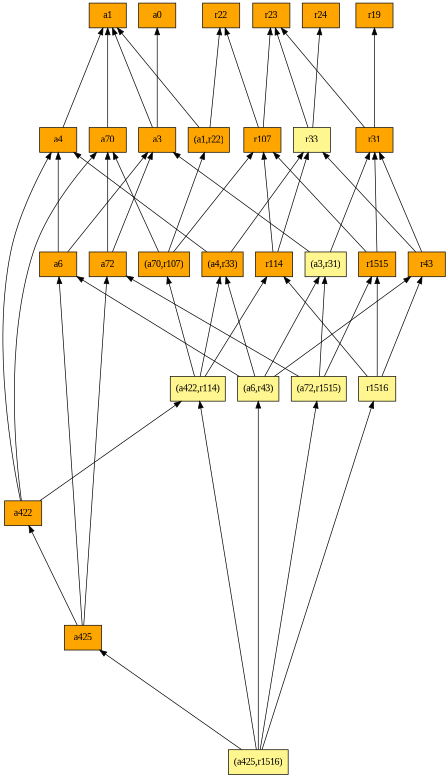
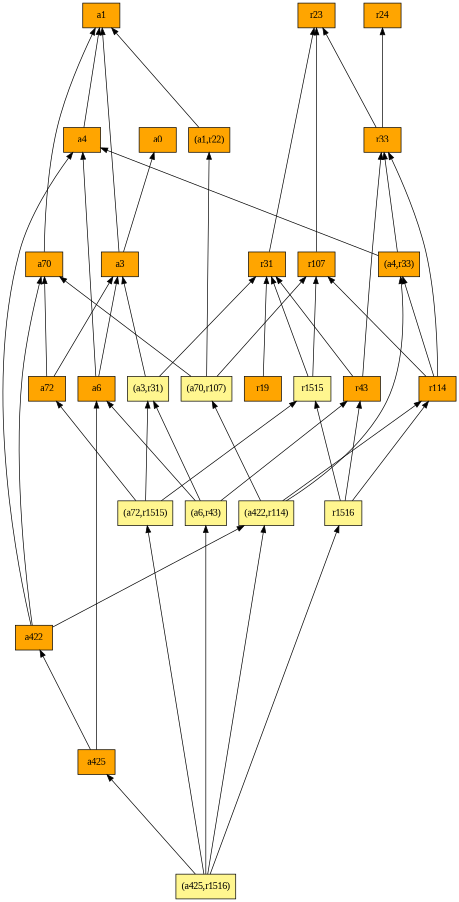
  digraph {
    fontname="Liberation Serif"
    rankdir=BT
    ranksep=2.0
    node [fillcolor=orange fontname="Liberation Serif" shape=record style=filled]
    edge [fontname="Liberation Serif"]
    n1 [label="{(a4,r33)}"]
    n2 [label="{a4}"]
-   n3 [fillcolor=khaki1 label="{r33}"]
+   n3 [label="{r33}"]
    n4 [label="{a1}"]
    n5 [label="{r23}"]
    n6 [label="{r24}"]
-   n7 [label="{r22}"]
    n8 [label="{a3}"]
    n9 [label="{a0}"]
    n10 [label="{r107}"]
-   n11 [label="{r1515}"]
+   n11 [fillcolor=khaki1 label="{r1515}"]
    n12 [label="{r31}"]
    n13 [label="{r19}"]
    n14 [label="{r114}"]
    n15 [label="{(a1,r22)}"]
    n16 [fillcolor=khaki1 label="{(a425,r1516)}"]
    n17 [label="{a425}"]
    n18 [fillcolor=khaki1 label="{(a72,r1515)}"]
    n19 [fillcolor=khaki1 label="{(a6,r43)}"]
    n20 [fillcolor=khaki1 label="{(a422,r114)}"]
    n21 [fillcolor=khaki1 label="{r1516}"]
    n22 [label="{a72}"]
    n23 [label="{a6}"]
    n24 [label="{a422}"]
    n25 [fillcolor=khaki1 label="{(a3,r31)}"]
    n26 [label="{r43}"]
-   n27 [label="{(a70,r107)}"]
+   n27 [fillcolor=khaki1 label="{(a70,r107)}"]
    n28 [label="{a70}"]
    n1 -> n2
    n1 -> n3
    n2 -> n4
    n3 -> n5
    n3 -> n6
    n8 -> n4
    n8 -> n9
    n10 -> n5
-   n10 -> n7
    n11 -> n10
    n11 -> n12
    n12 -> n5
-   n12 -> n13
+   n13 -> n12
    n14 -> n3
    n14 -> n10
    n15 -> n4
-   n15 -> n7
    n16 -> n17
    n16 -> n18
    n16 -> n19
    n16 -> n20
    n16 -> n21
-   n17 -> n22
    n17 -> n23
    n17 -> n24
    n18 -> n11
    n18 -> n22
    n18 -> n25
-   n19 -> n1
+   n14 -> n1
    n19 -> n23
    n19 -> n25
    n19 -> n26
    n20 -> n1
    n20 -> n14
    n20 -> n27
    n21 -> n11
    n21 -> n14
    n21 -> n26
    n22 -> n8
    n22 -> n28
    n23 -> n2
    n23 -> n8
    n24 -> n2
    n24 -> n20
    n24 -> n28
    n25 -> n8
    n25 -> n12
    n26 -> n3
    n26 -> n12
    n27 -> n10
    n27 -> n15
    n27 -> n28
    n28 -> n4
  }
